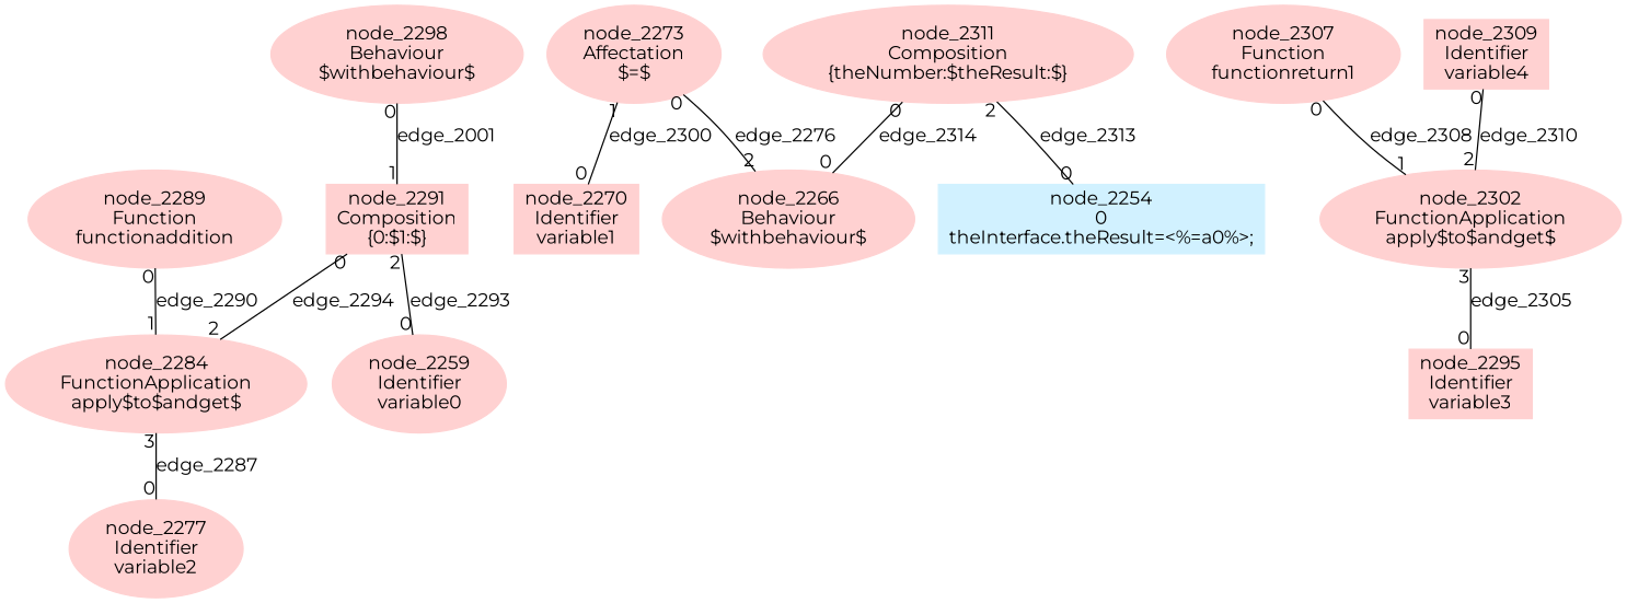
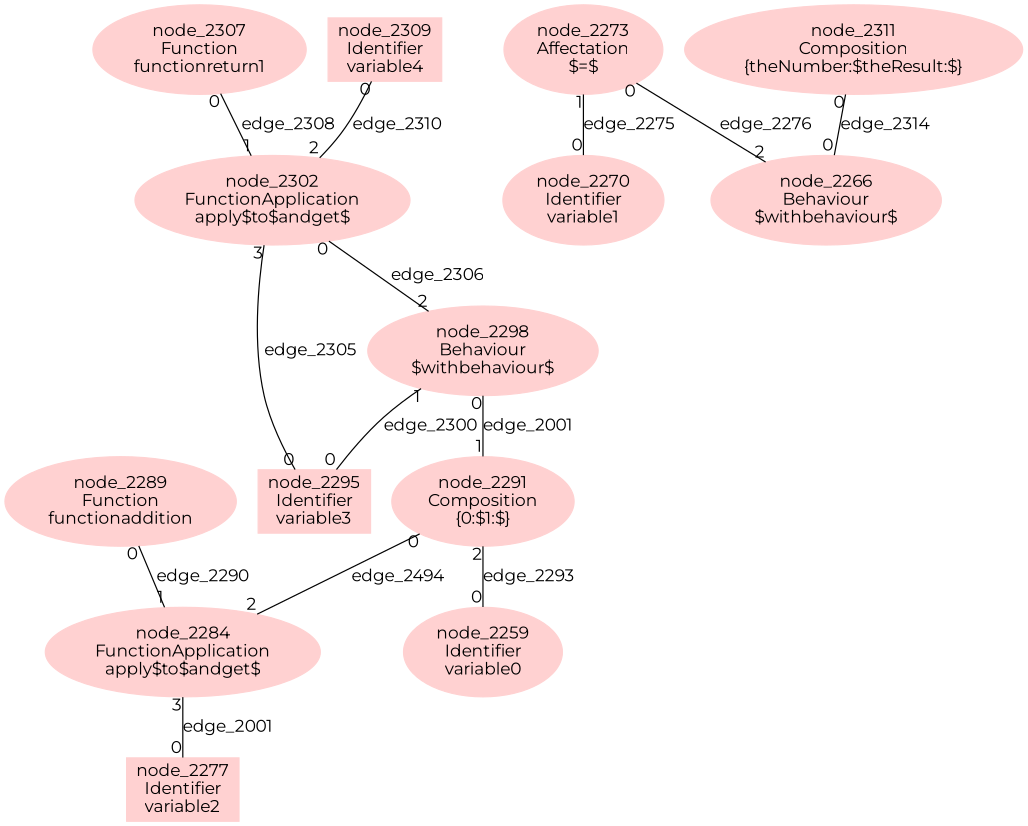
  digraph {
    fontname=Montserrat
    node [color="#ffd1d1" fontname=Montserrat shape=ellipse style=filled]
    edge [arrowHead=none dir=none fontname=Montserrat headlabel=0 taillabel=0]
    n1 [label="node_2259\nIdentifier\nvariable0"]
    n2 [label="node_2266\nBehaviour\n$withbehaviour$"]
-   n3 [label="node_2270\nIdentifier\nvariable1" shape=box]
+   n3 [label="node_2270\nIdentifier\nvariable1"]
    n4 [label="node_2273\nAffectation\n$=$"]
-   n5 [label="node_2277\nIdentifier\nvariable2"]
+   n5 [label="node_2277\nIdentifier\nvariable2" shape=box]
    n6 [label="node_2284\nFunctionApplication\napply$to$andget$"]
    n7 [label="node_2289\nFunction\nfunctionaddition"]
-   n8 [label="node_2291\nComposition\n{0:$1:$}" shape=box]
+   n8 [label="node_2291\nComposition\n{0:$1:$}"]
    n9 [label="node_2295\nIdentifier\nvariable3" shape=box]
    n10 [label="node_2298\nBehaviour\n$withbehaviour$"]
    n11 [label="node_2302\nFunctionApplication\napply$to$andget$"]
    n12 [label="node_2307\nFunction\nfunctionreturn1"]
    n13 [label="node_2309\nIdentifier\nvariable4" shape=box]
    n14 [label="node_2311\nComposition\n{theNumber:$theResult:$}"]
-   n15 [color="#d1f1ff" label="node_2254\n0\ntheInterface.theResult=<%=a0%>;\n" shape=box]
    n4 -> n2 [headlabel=2 label=edge_2276]
-   n4 -> n3 [label=edge_2300 taillabel=1]
-   n6 -> n5 [label=edge_2287 taillabel=3]
+   n4 -> n3 [label=edge_2275 taillabel=1]
+   n6 -> n5 [label=edge_2001 taillabel=3]
    n7 -> n6 [headlabel=1 label=edge_2290]
    n8 -> n1 [label=edge_2293 taillabel=2]
-   n8 -> n6 [headlabel=2 label=edge_2294]
+   n8 -> n6 [headlabel=2 label=edge_2494]
    n10 -> n8 [headlabel=1 label=edge_2001]
+   n10 -> n9 [label=edge_2300 taillabel=1]
    n11 -> n9 [label=edge_2305 taillabel=3]
+   n11 -> n10 [headlabel=2 label=edge_2306]
    n12 -> n11 [headlabel=1 label=edge_2308]
    n13 -> n11 [headlabel=2 label=edge_2310]
    n14 -> n2 [label=edge_2314]
-   n14 -> n15 [label=edge_2313 taillabel=2]
  }
